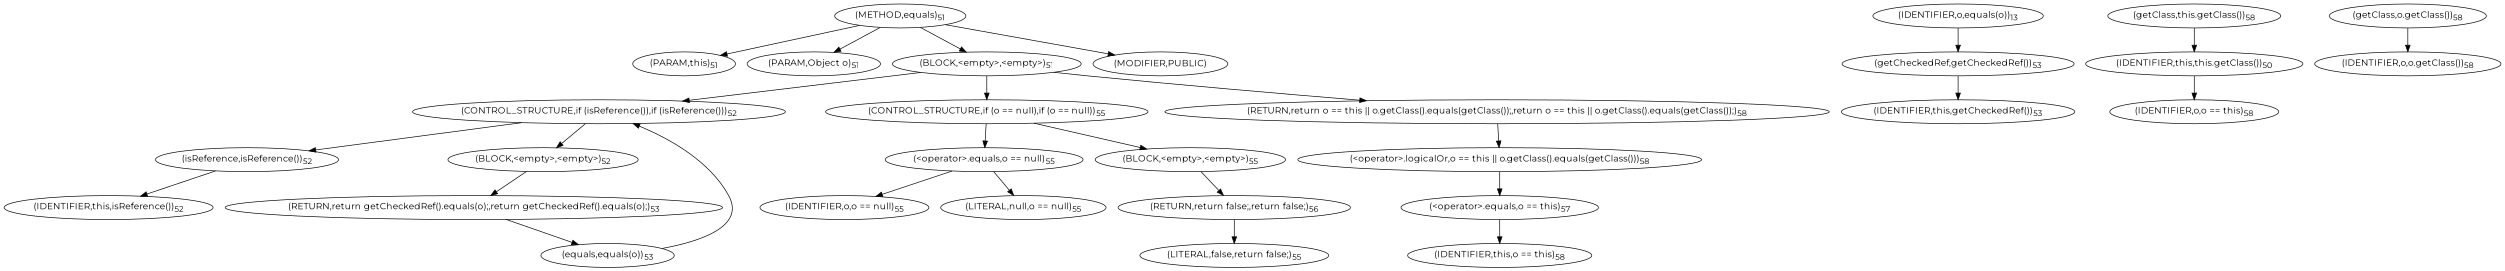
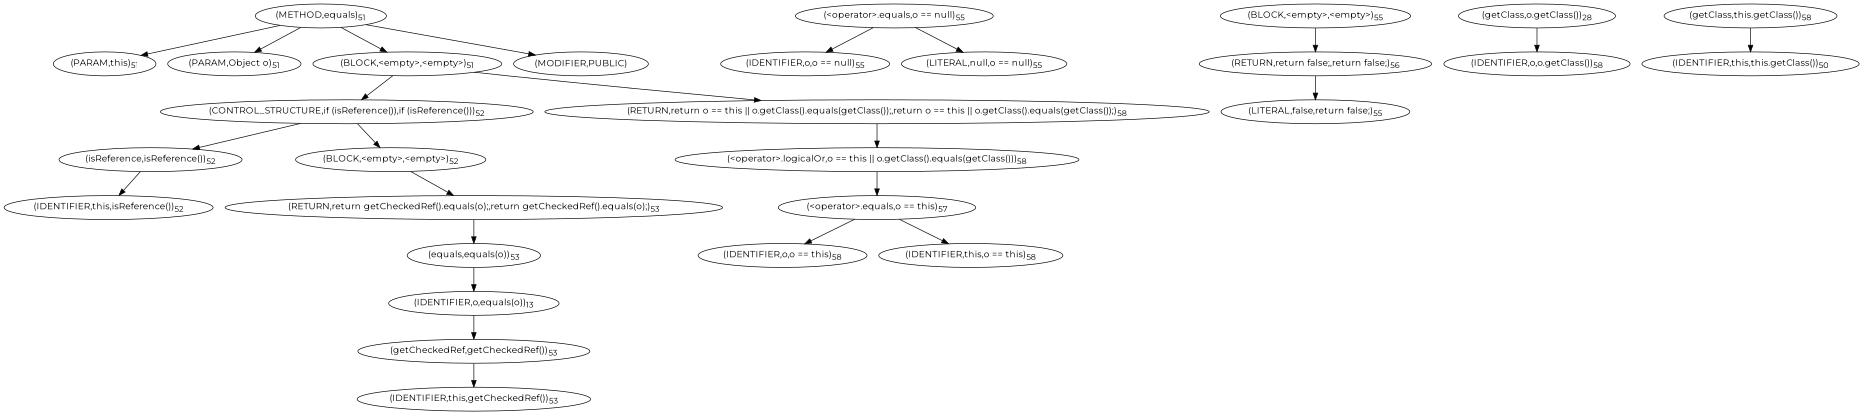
  digraph {
    fontname=Montserrat
    node [fontname=Montserrat]
    edge [fontname=Montserrat]
    n1 [label=<(METHOD,equals)<SUB>51</SUB>>]
    n2 [label=<(PARAM,this)<SUB>51</SUB>>]
    n3 [label=<(PARAM,Object o)<SUB>51</SUB>>]
    n4 [label=<(BLOCK,&lt;empty&gt;,&lt;empty&gt;)<SUB>51</SUB>>]
    n5 [label=<(MODIFIER,PUBLIC)>]
    n6 [label=<(CONTROL_STRUCTURE,if (isReference()),if (isReference()))<SUB>52</SUB>>]
-   n7 [label=<(CONTROL_STRUCTURE,if (o == null),if (o == null))<SUB>55</SUB>>]
    n8 [label=<(RETURN,return o == this || o.getClass().equals(getClass());,return o == this || o.getClass().equals(getClass());)<SUB>58</SUB>>]
    n9 [label=<(isReference,isReference())<SUB>52</SUB>>]
    n10 [label=<(BLOCK,&lt;empty&gt;,&lt;empty&gt;)<SUB>52</SUB>>]
    n11 [label=<(&lt;operator&gt;.equals,o == null)<SUB>55</SUB>>]
    n12 [label=<(BLOCK,&lt;empty&gt;,&lt;empty&gt;)<SUB>55</SUB>>]
    n13 [label=<(&lt;operator&gt;.logicalOr,o == this || o.getClass().equals(getClass()))<SUB>58</SUB>>]
    n14 [label=<(IDENTIFIER,this,isReference())<SUB>52</SUB>>]
    n15 [label=<(RETURN,return getCheckedRef().equals(o);,return getCheckedRef().equals(o);)<SUB>53</SUB>>]
    n16 [label=<(equals,equals(o))<SUB>53</SUB>>]
    n17 [label=<(IDENTIFIER,o,equals(o))<SUB>13</SUB>>]
    n18 [label=<(getCheckedRef,getCheckedRef())<SUB>53</SUB>>]
    n19 [label=<(IDENTIFIER,this,getCheckedRef())<SUB>53</SUB>>]
    n20 [label=<(IDENTIFIER,o,o == null)<SUB>55</SUB>>]
    n21 [label=<(LITERAL,null,o == null)<SUB>55</SUB>>]
    n22 [label=<(RETURN,return false;,return false;)<SUB>56</SUB>>]
    n23 [label=<(LITERAL,false,return false;)<SUB>55</SUB>>]
    n24 [label=<(&lt;operator&gt;.equals,o == this)<SUB>57</SUB>>]
    n25 [label=<(IDENTIFIER,o,o == this)<SUB>58</SUB>>]
    n26 [label=<(IDENTIFIER,this,o == this)<SUB>58</SUB>>]
-   n27 [label=<(getClass,o.getClass())<SUB>58</SUB>>]
+   n27 [label=<(getClass,o.getClass())<SUB>28</SUB>>]
    n28 [label=<(IDENTIFIER,o,o.getClass())<SUB>58</SUB>>]
    n29 [label=<(getClass,this.getClass())<SUB>58</SUB>>]
    n30 [label=<(IDENTIFIER,this,this.getClass())<SUB>50</SUB>>]
    n1 -> n2
    n1 -> n3
    n1 -> n4
    n1 -> n5
    n4 -> n6
-   n4 -> n7
    n4 -> n8
    n6 -> n9
    n6 -> n10
-   n7 -> n11
-   n7 -> n12
    n8 -> n13
    n9 -> n14
    n10 -> n15
    n11 -> n20
    n11 -> n21
    n12 -> n22
    n13 -> n24
    n15 -> n16
-   n16 -> n6
+   n16 -> n17
    n17 -> n18
    n18 -> n19
    n22 -> n23
-   n30 -> n25
+   n24 -> n25
    n24 -> n26
    n27 -> n28
    n29 -> n30
  }
